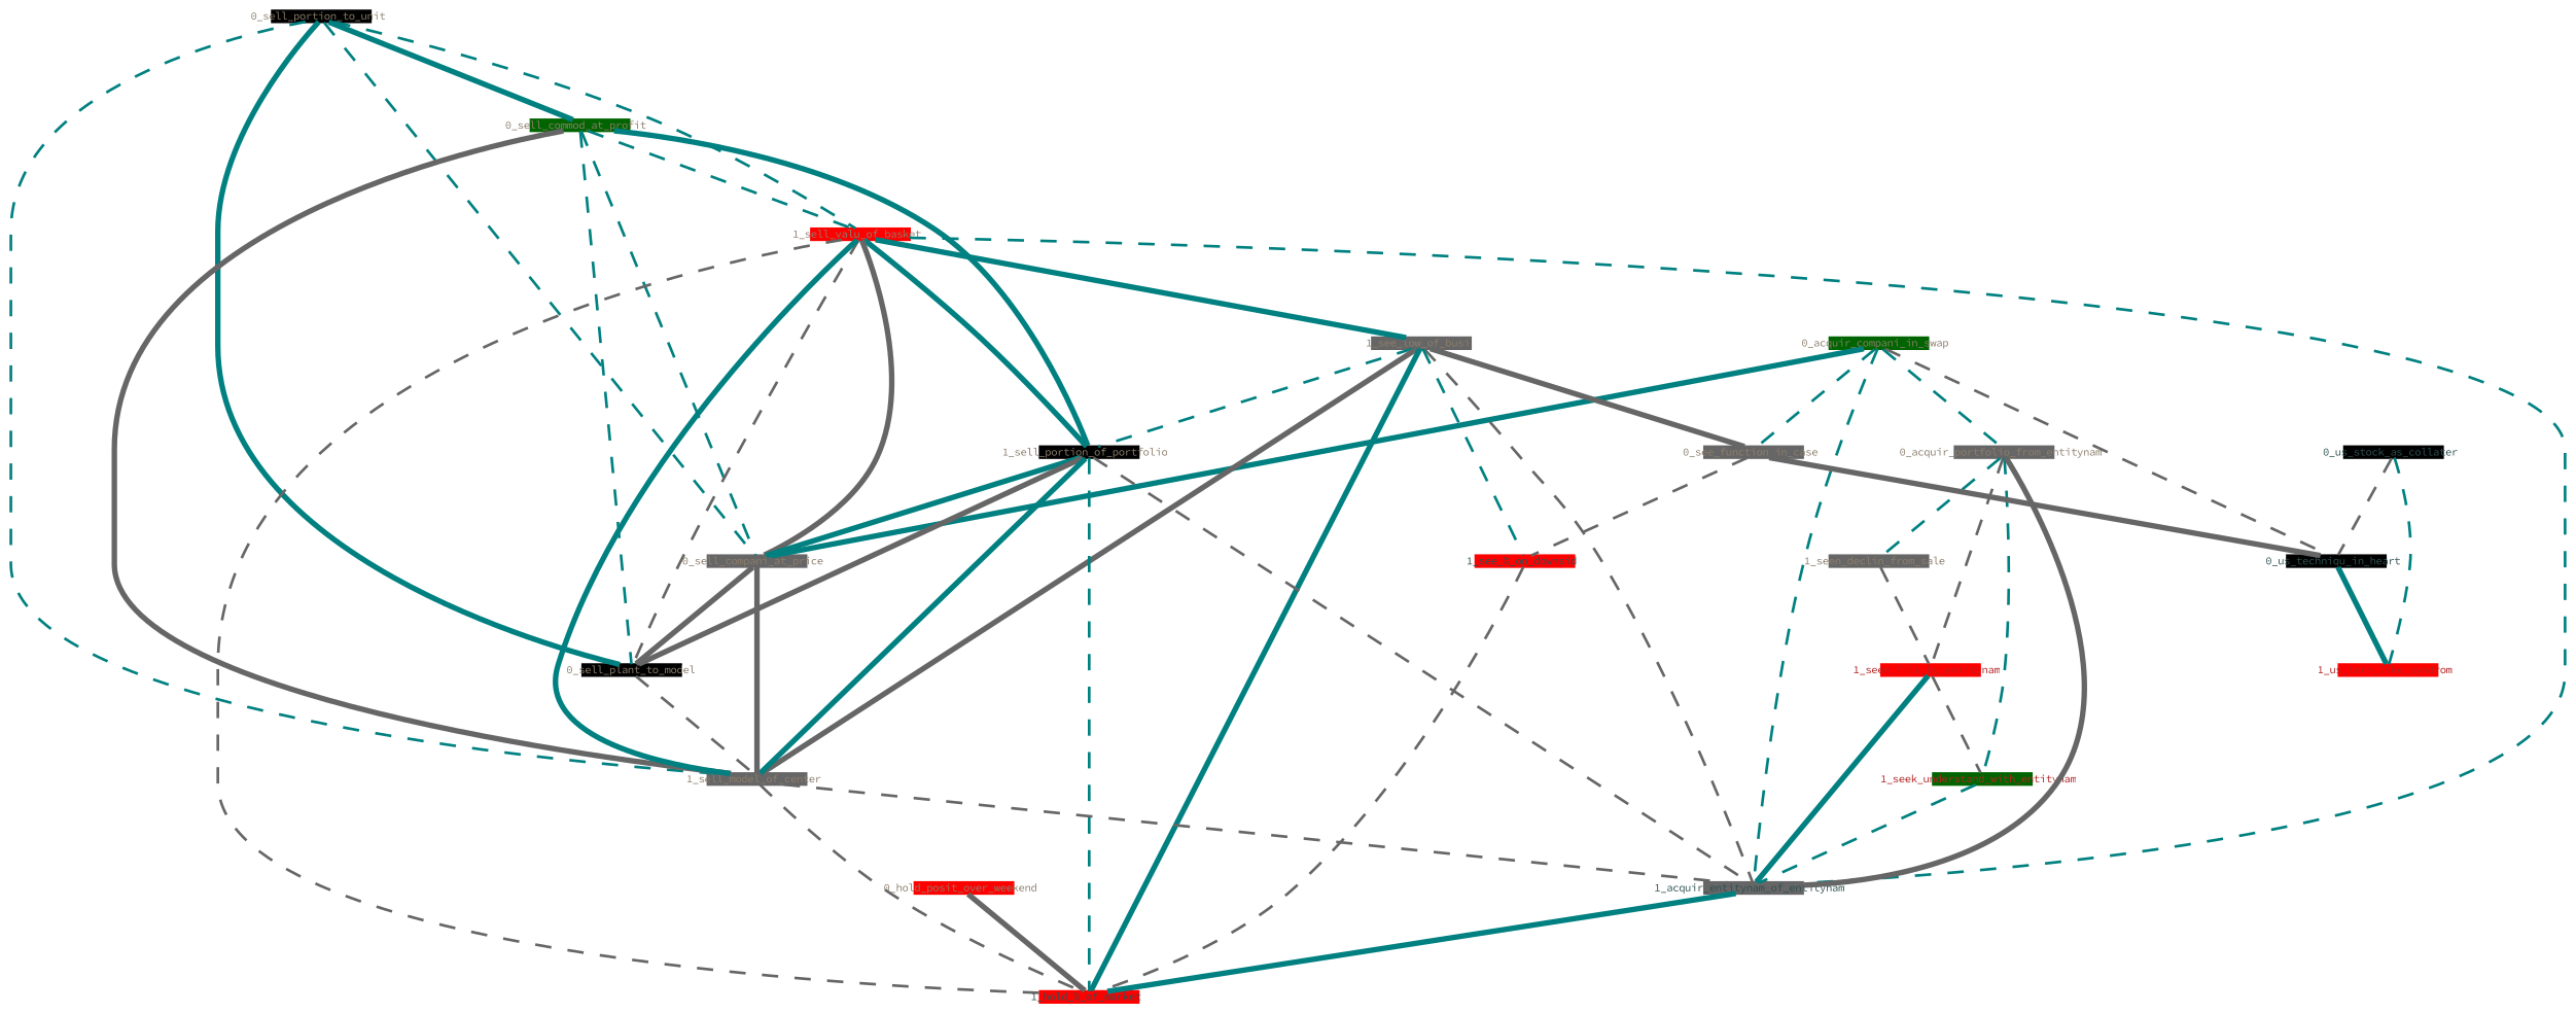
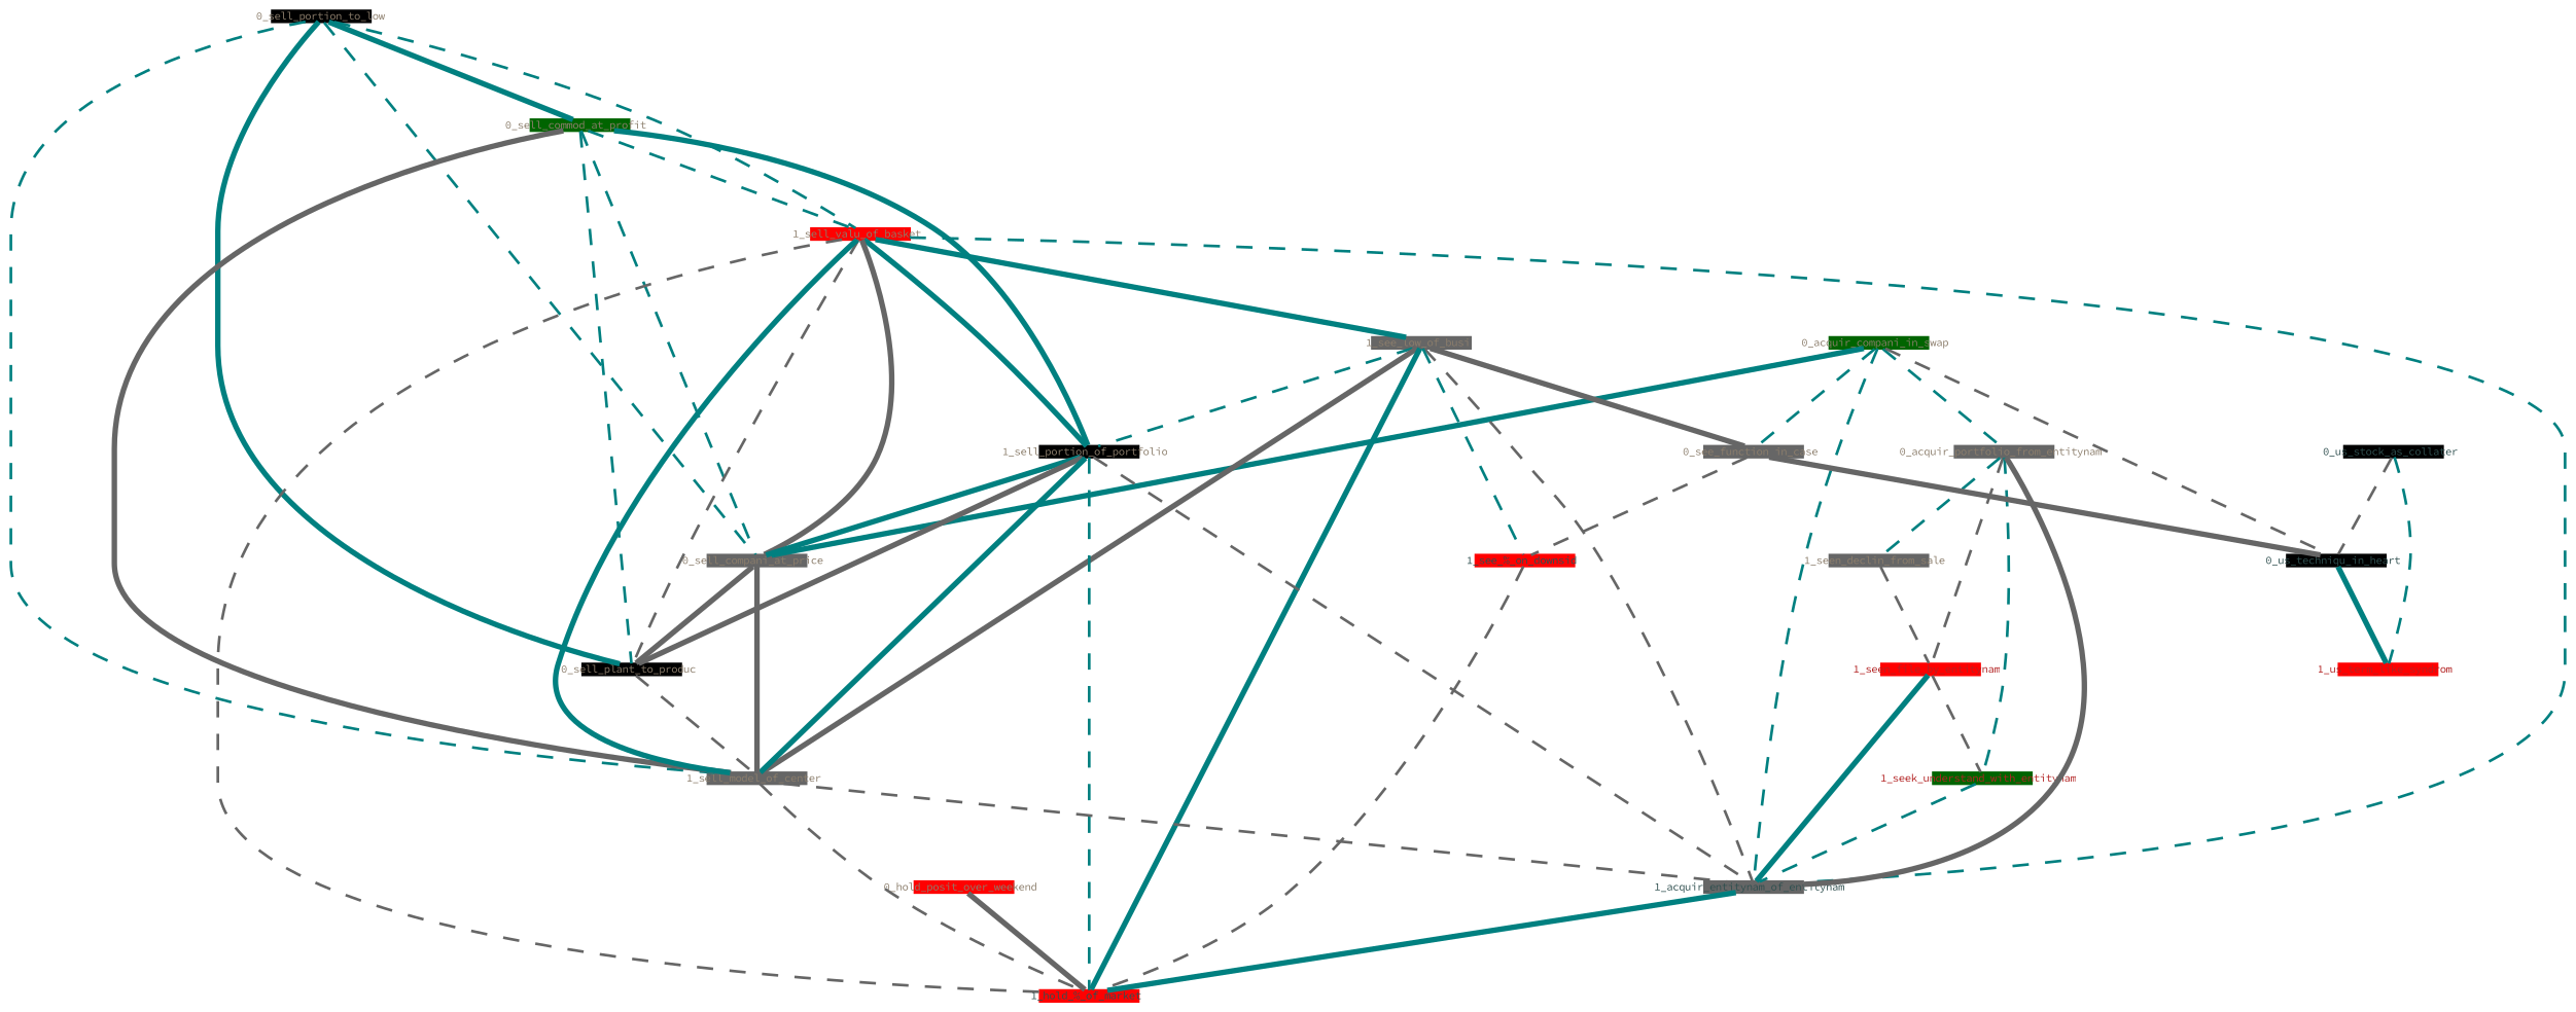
  graph {
    fontname="Source Code Pro"
    node [color=gray40 fixedsize=true fontcolor="#8b7d6b" fontname="Source Code Pro" fontsize=4 shape=polygon style=filled]
    edge [color=teal fontname="Source Code Pro" style=dashed w=1]
-   "0_sell_portion_to_unit " [color=black height=.06 width=.5]
+   "0_sell_portion_to_unit " [color=black height=.06 width=.5 label="0_sell_portion_to_low"]
    "0_sell_commod_at_profit " [color=darkgreen height=.06 width=.5]
    "1_sell_valu_of_basket " [color=red height=.06 width=.5]
    "0_acquir_compani_in_swap " [color=darkgreen height=.06 width=.5]
    "1_see_low_of_busi " [height=.06 width=.5]
    "0_hold_posit_over_weekend " [color=red height=.06 width=.5]
    "0_acquir_portfolio_from_entitynam " [height=.06 width=.5]
    "1_sell_portion_of_portfolio " [color=black height=.06 width=.5]
    "0_sell_compani_at_price " [height=.06 width=.5]
-   "0_sell_plant_to_produc " [color=black height=.06 width=.5 label="0_sell_plant_to_model"]
+   "0_sell_plant_to_produc " [color=black height=.06 width=.5]
    "1_seen_declin_from_sale " [height=.06 width=.5]
    "1_sell_model_of_center " [height=.06 width=.5]
    "0_see_function_in_case " [height=.06 width=.5]
    "1_seen_file_by_entitynam " [color=red fontcolor="#b22222" height=.06 width=.5]
    "1_seek_understand_with_entitynam " [color=darkgreen fontcolor="#b22222" height=.06 width=.5]
    "1_us_term_like_syndrom " [color=red fontcolor="#b22222" height=.06 width=.5]
    "1_acquir_entitynam_of_entitynam " [fontcolor="#2f4f4f" height=.06 width=.5]
    "1_hold_%_of_market " [color=red fontcolor="#2f4f4f" height=.06 width=.5]
    "0_us_techniqu_in_heart " [color=black fontcolor="#2f4f4f" height=.06 width=.5]
    "1_see_%_on_downsid " [color=red fontcolor="#2f4f4f" height=.06 width=.5]
    "0_us_stock_as_collater " [color=black fontcolor="#2f4f4f" height=.06 width=.5]
    subgraph sub_1 {
      "0_sell_portion_to_unit "
      "0_sell_commod_at_profit "
      "1_sell_valu_of_basket "
      "0_acquir_compani_in_swap "
      "1_see_low_of_busi "
      "0_hold_posit_over_weekend "
      "0_acquir_portfolio_from_entitynam "
      "1_sell_portion_of_portfolio "
      "0_sell_compani_at_price "
      "0_sell_plant_to_produc "
      "1_seen_declin_from_sale "
      "1_sell_model_of_center "
      "0_see_function_in_case "
    }
    subgraph sub_2 {
      "1_seen_file_by_entitynam "
      "1_seek_understand_with_entitynam "
      "1_us_term_like_syndrom "
    }
    "0_sell_portion_to_unit " -- "0_sell_commod_at_profit " [style=bold]
    "0_sell_portion_to_unit " -- "1_sell_valu_of_basket "
    "0_sell_portion_to_unit " -- "0_sell_compani_at_price "
    "0_sell_portion_to_unit " -- "0_sell_plant_to_produc " [style=bold w=2]
    "0_sell_portion_to_unit " -- "1_sell_model_of_center "
    "0_sell_commod_at_profit " -- "1_sell_valu_of_basket "
    "0_sell_commod_at_profit " -- "1_sell_portion_of_portfolio " [style=bold]
    "0_sell_commod_at_profit " -- "0_sell_compani_at_price " [w=2]
    "0_sell_commod_at_profit " -- "0_sell_plant_to_produc "
    "0_sell_commod_at_profit " -- "1_sell_model_of_center " [color=gray40 style=bold]
    "1_sell_valu_of_basket " -- "1_see_low_of_busi " [style=bold]
    "1_sell_valu_of_basket " -- "1_sell_portion_of_portfolio " [style=bold w=2]
    "1_sell_valu_of_basket " -- "0_sell_compani_at_price " [color=gray40 style=bold]
    "1_sell_valu_of_basket " -- "0_sell_plant_to_produc " [color=gray40]
    "1_sell_valu_of_basket " -- "1_sell_model_of_center " [style=bold w=2]
    "1_sell_valu_of_basket " -- "1_acquir_entitynam_of_entitynam "
    "1_sell_valu_of_basket " -- "1_hold_%_of_market " [color=gray40]
    "0_acquir_compani_in_swap " -- "0_acquir_portfolio_from_entitynam "
    "0_acquir_compani_in_swap " -- "0_sell_compani_at_price " [style=bold]
    "0_acquir_compani_in_swap " -- "0_see_function_in_case "
    "0_acquir_compani_in_swap " -- "1_acquir_entitynam_of_entitynam "
    "0_acquir_compani_in_swap " -- "0_us_techniqu_in_heart " [color=gray40]
    "1_see_low_of_busi " -- "1_sell_portion_of_portfolio "
    "1_see_low_of_busi " -- "1_sell_model_of_center " [color=gray40 style=bold]
    "1_see_low_of_busi " -- "0_see_function_in_case " [color=gray40 style=bold]
    "1_see_low_of_busi " -- "1_acquir_entitynam_of_entitynam " [color=gray40]
    "1_see_low_of_busi " -- "1_hold_%_of_market " [style=bold]
    "1_see_low_of_busi " -- "1_see_%_on_downsid "
    "0_hold_posit_over_weekend " -- "1_hold_%_of_market " [color=gray40 style=bold]
    "0_acquir_portfolio_from_entitynam " -- "1_seen_declin_from_sale "
    "0_acquir_portfolio_from_entitynam " -- "1_seen_file_by_entitynam " [color=gray40]
    "0_acquir_portfolio_from_entitynam " -- "1_seek_understand_with_entitynam "
    "0_acquir_portfolio_from_entitynam " -- "1_acquir_entitynam_of_entitynam " [color=gray40 style=bold w=2]
    "1_sell_portion_of_portfolio " -- "0_sell_compani_at_price " [style=bold]
    "1_sell_portion_of_portfolio " -- "0_sell_plant_to_produc " [color=gray40 style=bold]
    "1_sell_portion_of_portfolio " -- "1_sell_model_of_center " [style=bold w=2]
    "1_sell_portion_of_portfolio " -- "1_acquir_entitynam_of_entitynam " [color=gray40]
    "1_sell_portion_of_portfolio " -- "1_hold_%_of_market "
    "0_sell_compani_at_price " -- "0_sell_plant_to_produc " [color=gray40 style=bold]
    "0_sell_compani_at_price " -- "1_sell_model_of_center " [color=gray40 style=bold]
    "0_sell_plant_to_produc " -- "1_sell_model_of_center " [color=gray40]
    "1_seen_declin_from_sale " -- "1_seen_file_by_entitynam " [color=gray40]
    "1_sell_model_of_center " -- "1_acquir_entitynam_of_entitynam " [color=gray40]
    "1_sell_model_of_center " -- "1_hold_%_of_market " [color=gray40]
    "0_see_function_in_case " -- "0_us_techniqu_in_heart " [color=gray40 style=bold]
    "0_see_function_in_case " -- "1_see_%_on_downsid " [color=gray40]
    "1_seen_file_by_entitynam " -- "1_seek_understand_with_entitynam " [color=gray40]
    "1_seen_file_by_entitynam " -- "1_acquir_entitynam_of_entitynam " [style=bold]
    "1_seek_understand_with_entitynam " -- "1_acquir_entitynam_of_entitynam "
    "1_acquir_entitynam_of_entitynam " -- "1_hold_%_of_market " [style=bold]
    "0_us_techniqu_in_heart " -- "1_us_term_like_syndrom " [style=bold]
    "1_see_%_on_downsid " -- "1_hold_%_of_market " [color=gray40]
    "0_us_stock_as_collater " -- "1_us_term_like_syndrom "
    "0_us_stock_as_collater " -- "0_us_techniqu_in_heart " [color=gray40]
  }
